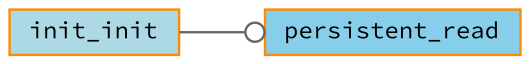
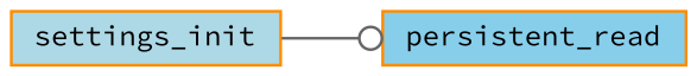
  digraph {
    rankdir=LR
    fontname="Source Code Pro"
    node [color=darkorange fontname="Source Code Pro" fontsize=10 shape=box style=filled]
-   n1 [fillcolor=lightblue fontcolor=black height=0.2 label=init_init width=0.4]
+   n1 [fillcolor=lightblue fontcolor=black height=0.2 label=settings_init width=0.4]
    n2 [fillcolor=skyblue height=0.2 label=persistent_read width=0.4]
    n1 -> n2 [color=gray40 fontname="Source Code Pro" fontsize=10 labelfontname=FreeSans labelfontsize=10 style=solid arrowhead=odot]
  }
